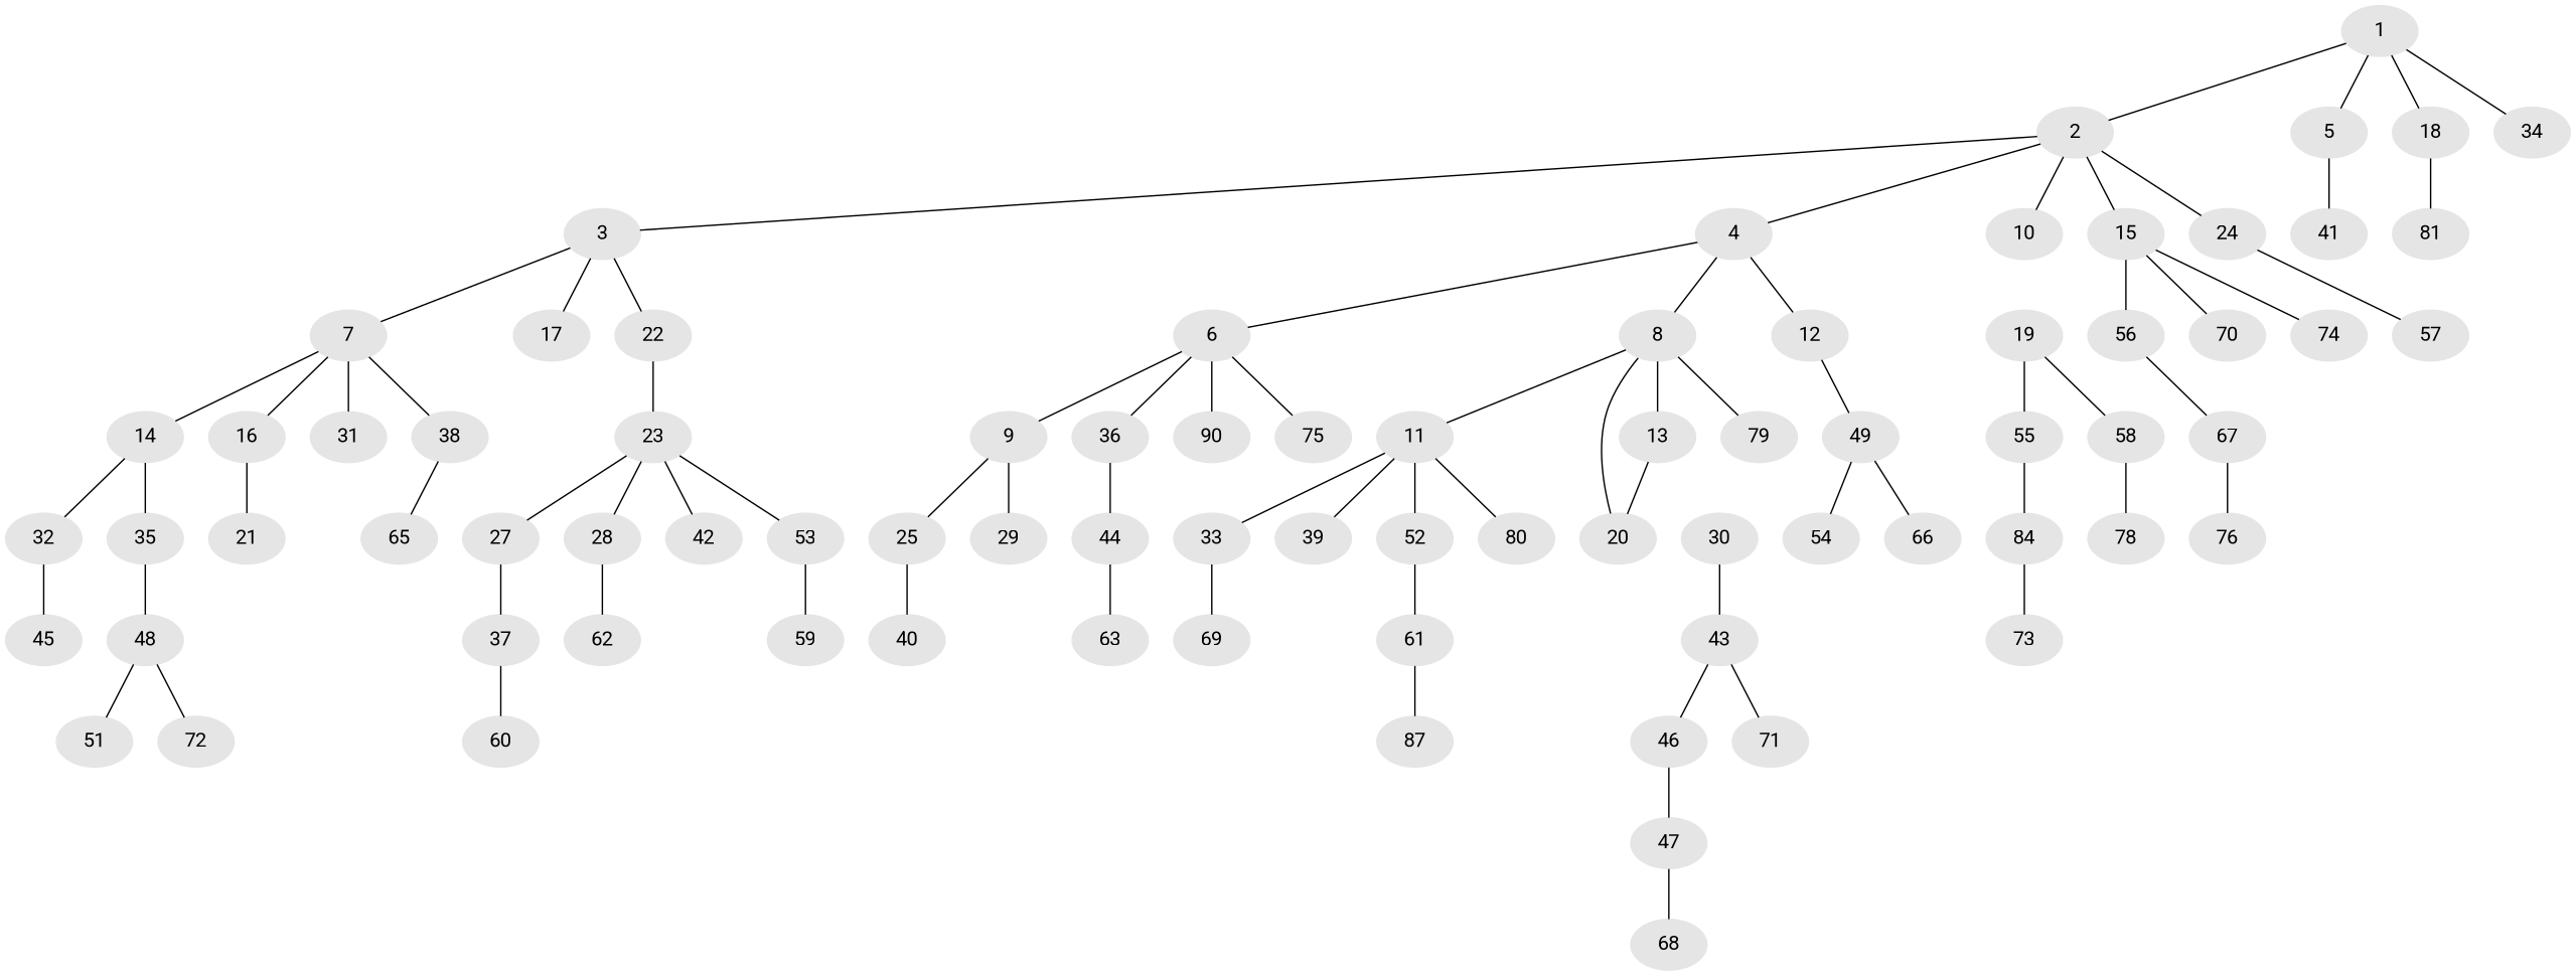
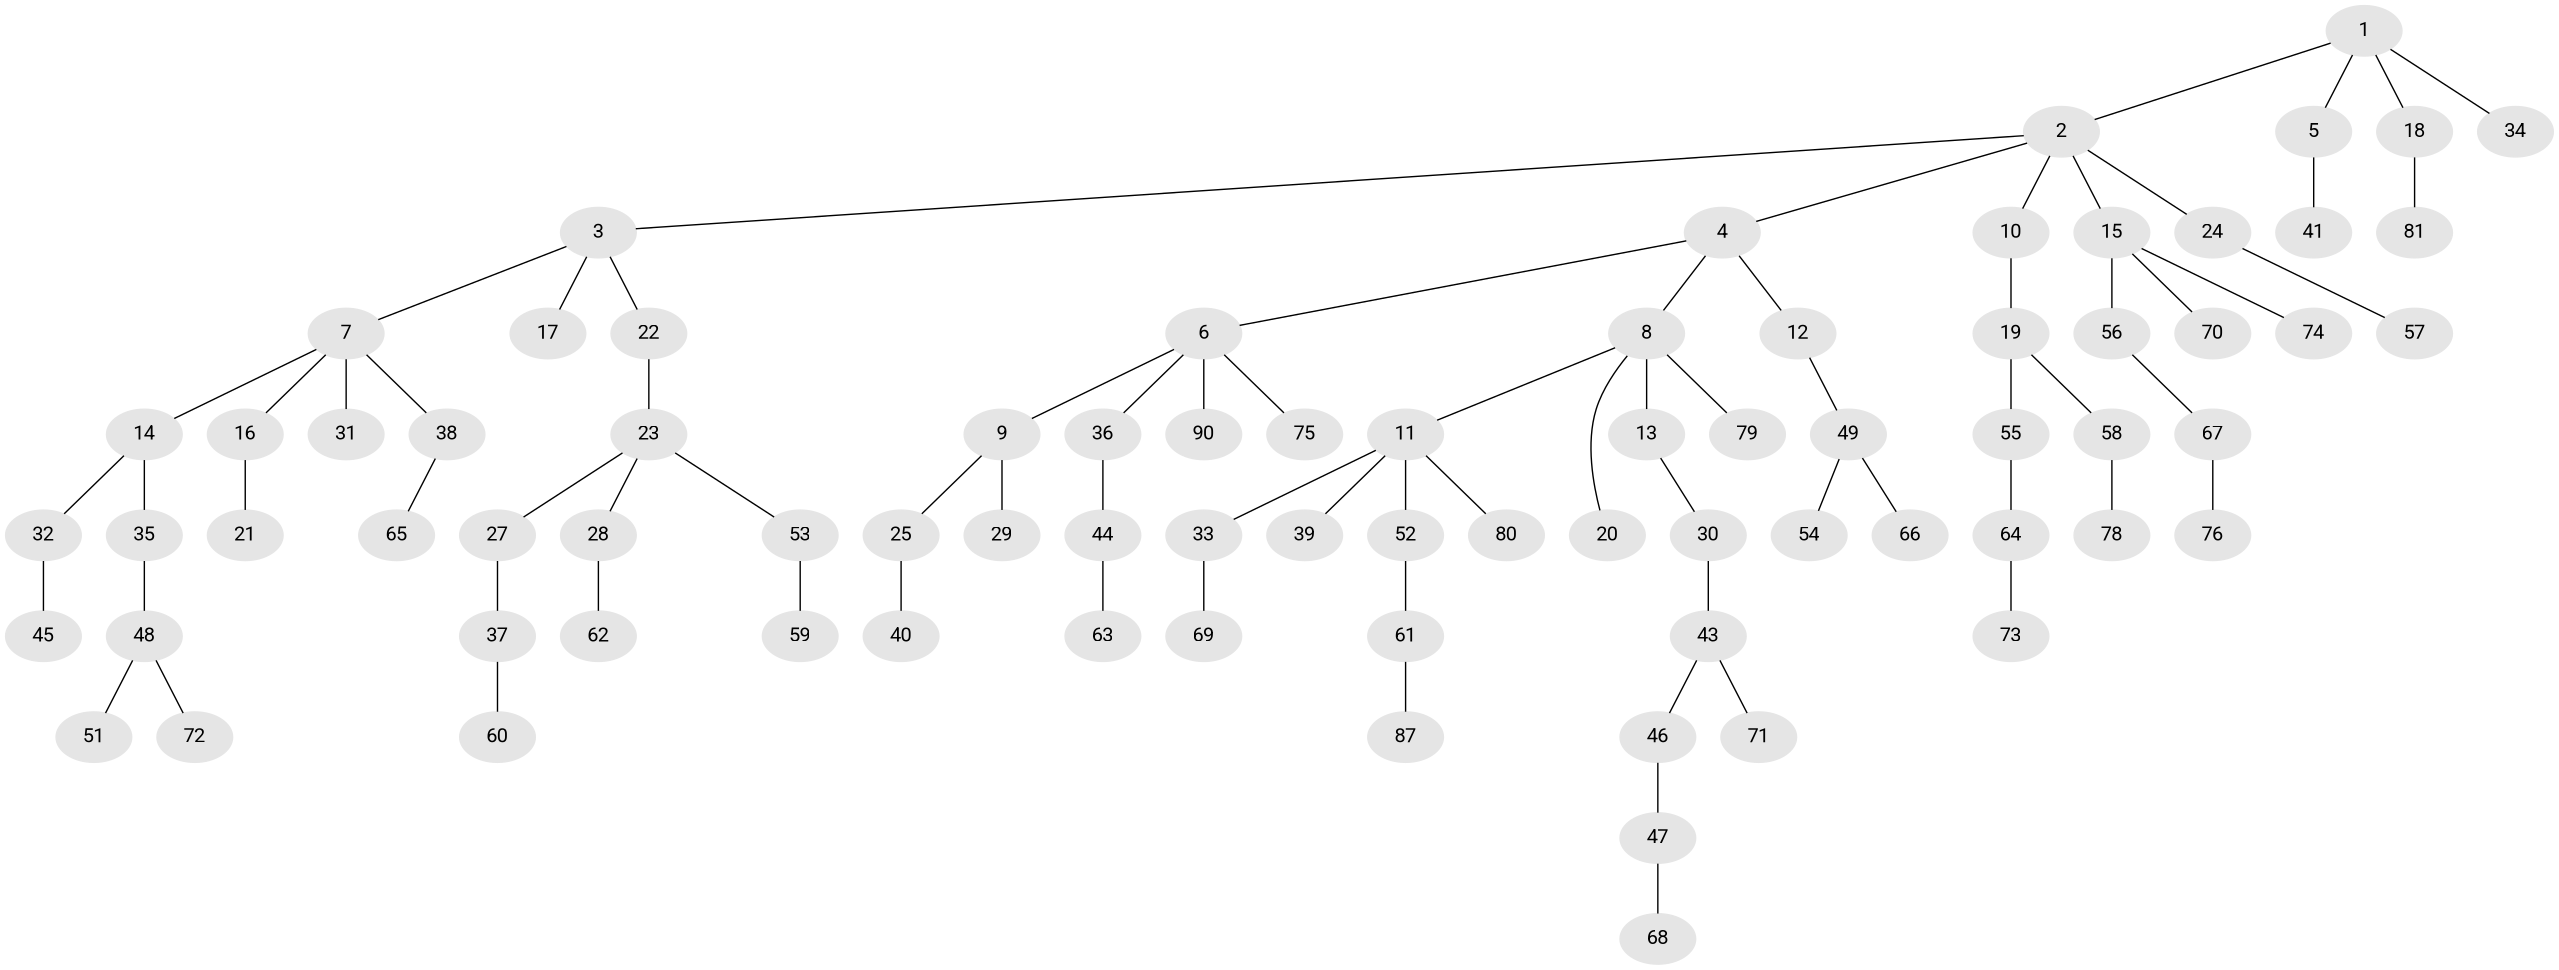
  graph {
    fontname=Roboto
    node [color=gray90 fontname=Roboto style=filled]
    edge [fontname=Roboto]
    1
    2
    5
    18
    34
    3
    4
    10
    15
    24
    41
    81
    7
    17
    22
    6
    8
    12
    19
    56
    70
    74
    57
    14
    16
    31
    38
    23
    9
    36
    n31 [label=90]
    75
    11
    13
    20
    79
    49
    25
    29
    44
    32
    35
    21
    65
    33
    39
    52
    80
    30
    40
    55
    58
    69
    61
    54
    66
    43
    45
    48
    67
-   64 [label=84]
+   64
    78
    27
    28
-   42
    53
    37
    62
    59
    60
    46
    71
    51
    72
    63
    47
    68
    n78 [label=87]
    73
    76
    1 -- 2
    1 -- 5
    1 -- 18
    1 -- 34
    2 -- 3
    2 -- 4
    2 -- 10
    2 -- 15
    2 -- 24
    5 -- 41
    18 -- 81
    3 -- 7
    3 -- 17
    3 -- 22
    4 -- 6
    4 -- 8
    4 -- 12
+   10 -- 19
    15 -- 56
    15 -- 70
    15 -- 74
    24 -- 57
    7 -- 14
    7 -- 16
    7 -- 31
    7 -- 38
    22 -- 23
    6 -- 9
    6 -- 36
    6 -- n31
    6 -- 75
    8 -- 11
    8 -- 13
    8 -- 20
    8 -- 79
    12 -- 49
    19 -- 55
    19 -- 58
    56 -- 67
    14 -- 32
    14 -- 35
    16 -- 21
    38 -- 65
    23 -- 27
    23 -- 28
-   23 -- 42
    23 -- 53
    9 -- 25
    9 -- 29
    36 -- 44
    11 -- 33
    11 -- 39
    11 -- 52
    11 -- 80
-   13 -- 20
+   13 -- 30
    49 -- 54
    49 -- 66
    25 -- 40
    44 -- 63
    32 -- 45
    35 -- 48
    33 -- 69
    52 -- 61
    30 -- 43
    55 -- 64
    58 -- 78
    61 -- n78
    43 -- 46
    43 -- 71
    48 -- 51
    48 -- 72
    67 -- 76
    64 -- 73
    27 -- 37
    28 -- 62
    53 -- 59
    37 -- 60
    46 -- 47
    47 -- 68
  }
